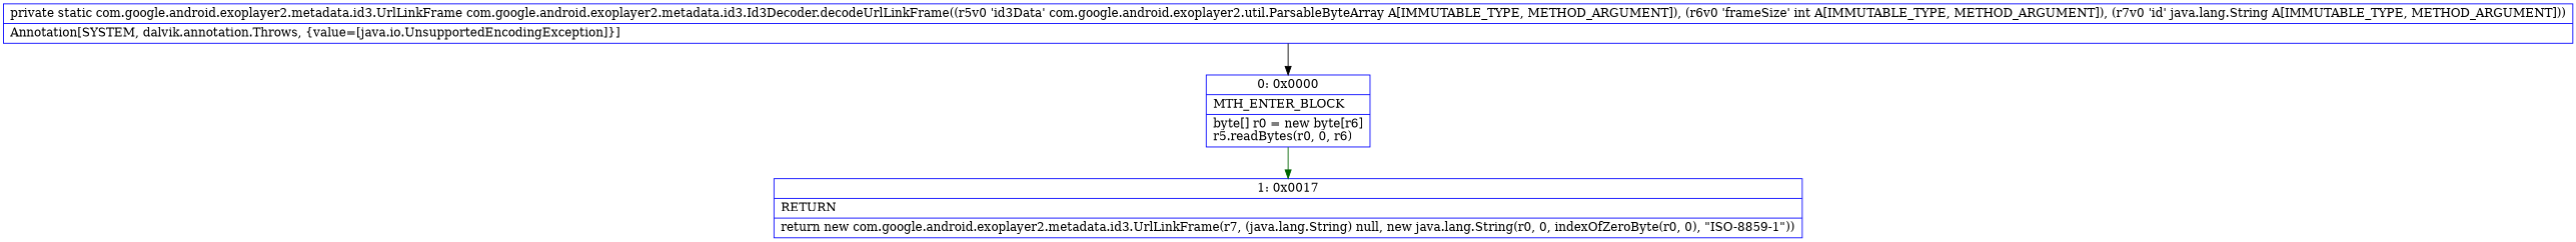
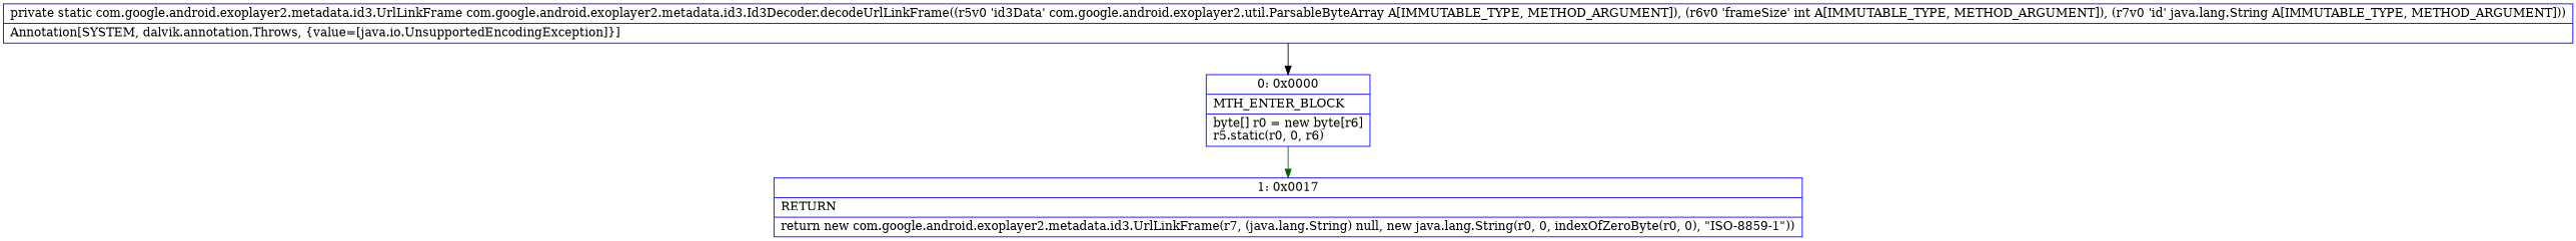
  digraph {
    node [shape=record color=blue]
    edge [arrowhead=normal]
-   n1 [label="{0\:\ 0x0000|MTH_ENTER_BLOCK\l|byte[] r0 = new byte[r6]\lr5.readBytes(r0, 0, r6)\l}"]
+   n1 [label="{0\:\ 0x0000|MTH_ENTER_BLOCK\l|byte[] r0 = new byte[r6]\lr5.static(r0, 0, r6)\l}"]
    n2 [label="{1\:\ 0x0017|RETURN\l|return new com.google.android.exoplayer2.metadata.id3.UrlLinkFrame(r7, (java.lang.String) null, new java.lang.String(r0, 0, indexOfZeroByte(r0, 0), \"ISO\-8859\-1\"))\l}"]
    n3 [label="{private static com.google.android.exoplayer2.metadata.id3.UrlLinkFrame com.google.android.exoplayer2.metadata.id3.Id3Decoder.decodeUrlLinkFrame((r5v0 'id3Data' com.google.android.exoplayer2.util.ParsableByteArray A[IMMUTABLE_TYPE, METHOD_ARGUMENT]), (r6v0 'frameSize' int A[IMMUTABLE_TYPE, METHOD_ARGUMENT]), (r7v0 'id' java.lang.String A[IMMUTABLE_TYPE, METHOD_ARGUMENT]))  | Annotation[SYSTEM, dalvik.annotation.Throws, \{value=[java.io.UnsupportedEncodingException]\}]\l}"]
    n1 -> n2 [color=darkgreen]
    n3 -> n1 [color=black]
  }
